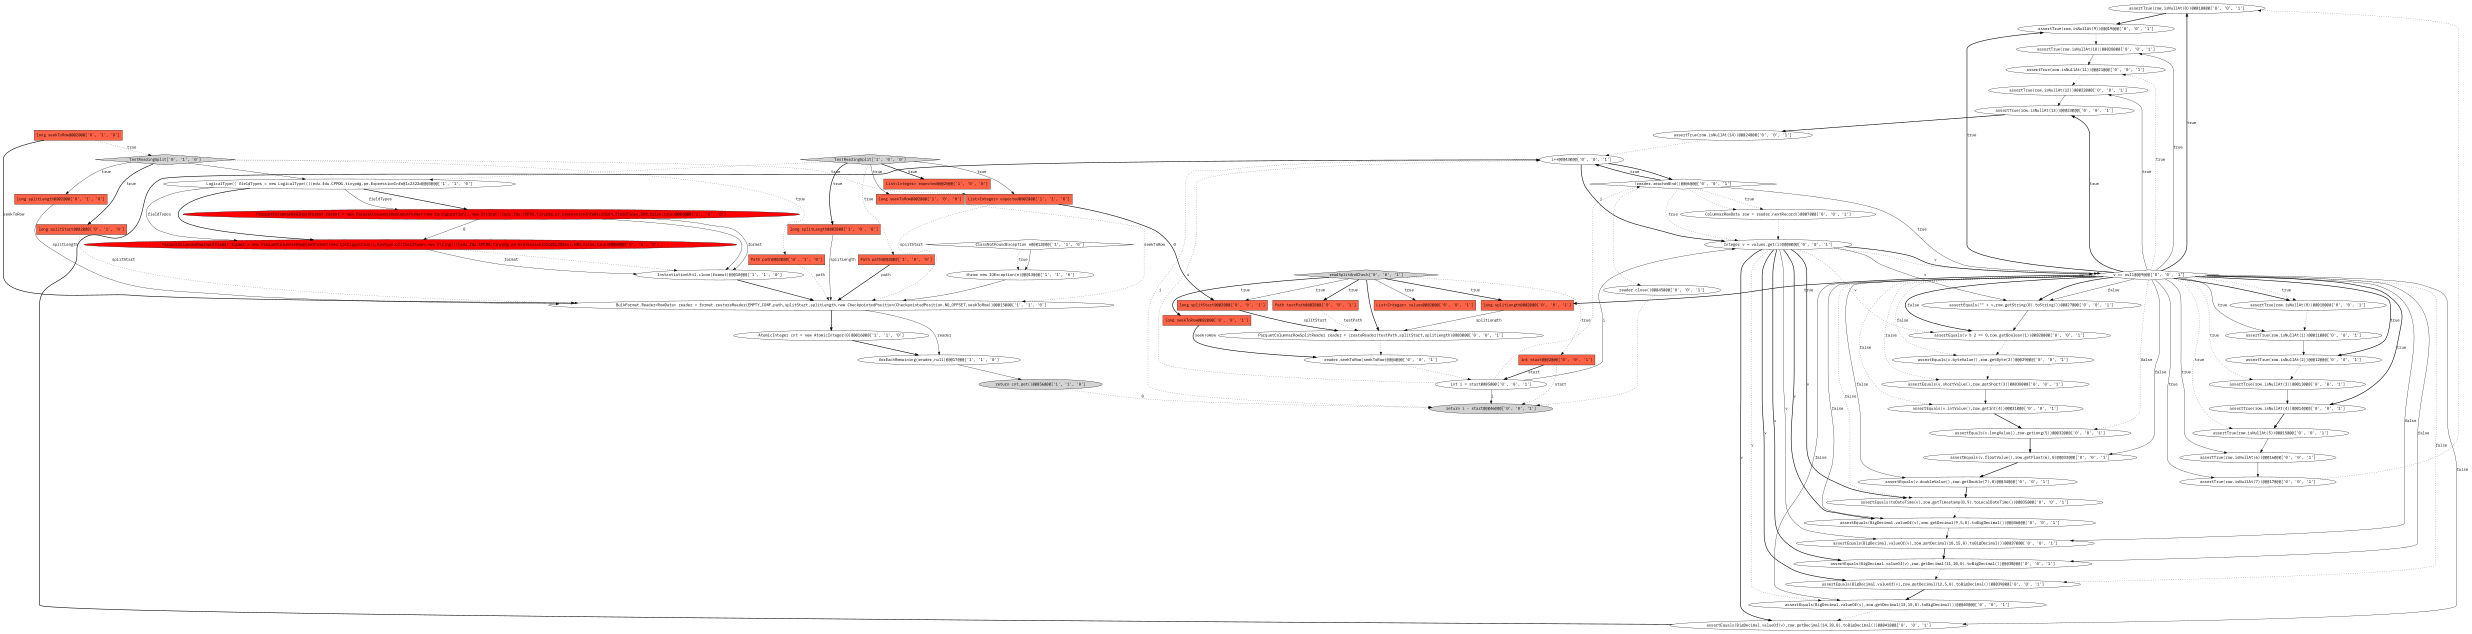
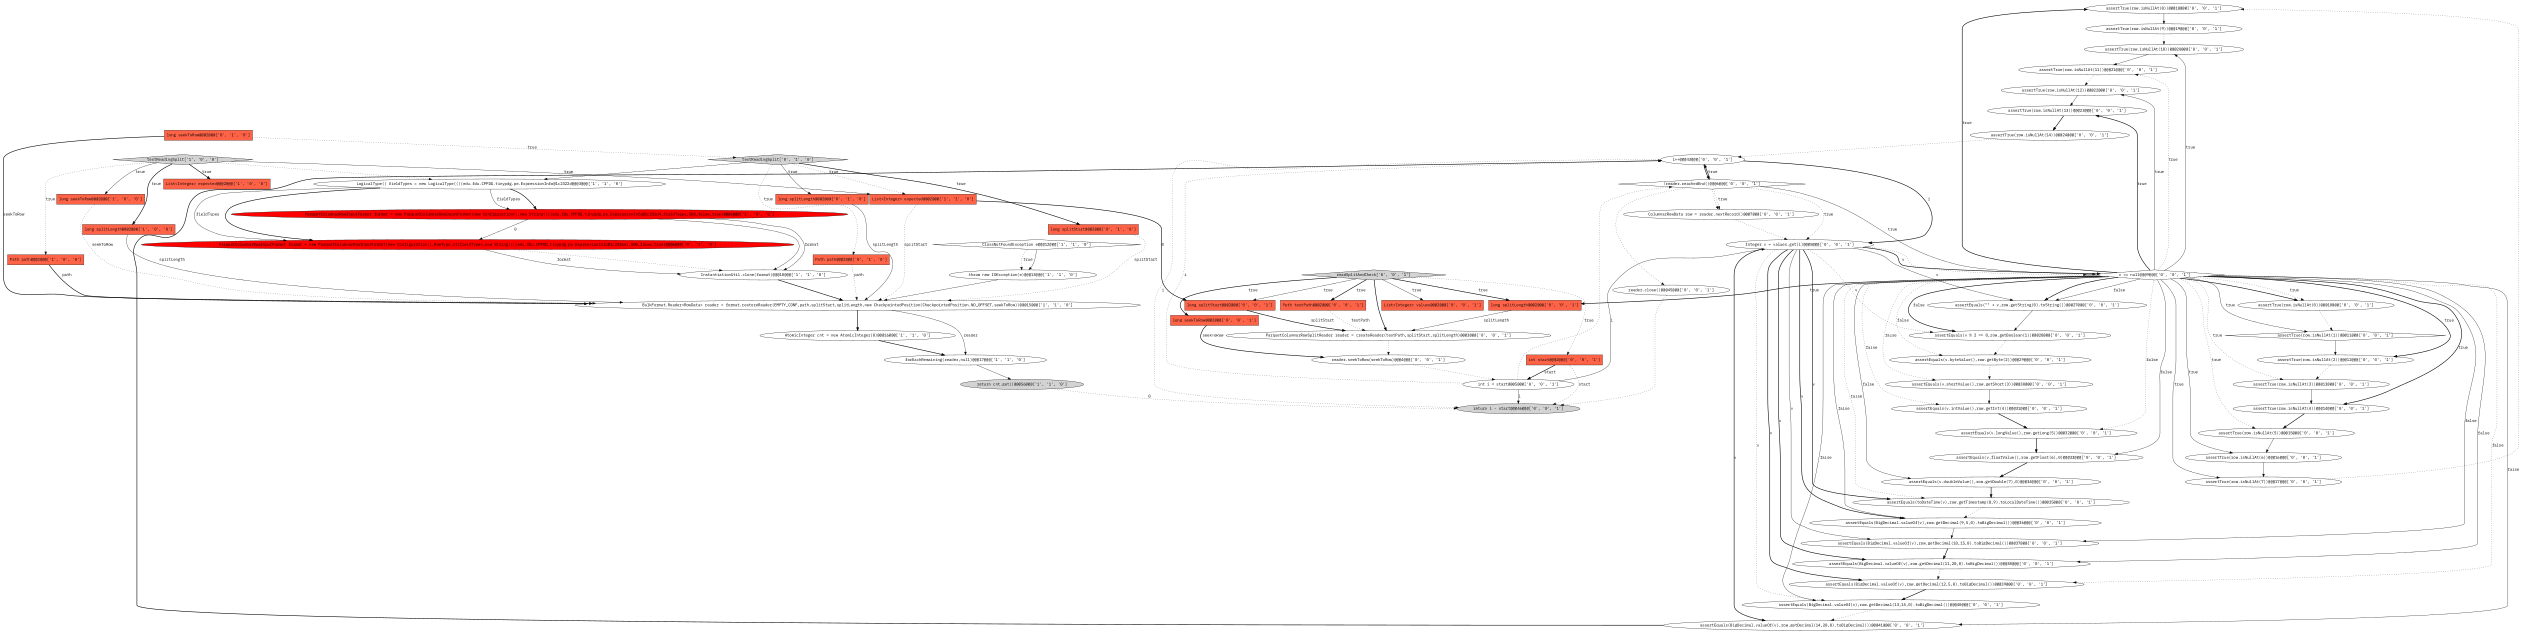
  digraph {
    fontname="IBM Plex Mono"
    node [fillcolor=white fontname="IBM Plex Mono" shape=ellipse style=filled]
    edge [fontname="IBM Plex Mono" style=dotted]
    n1 [label="assertTrue(row.isNullAt(8))@@@18@@@['0', '0', '1']"]
    n2 [label="assertTrue(row.isNullAt(9))@@@19@@@['0', '0', '1']"]
    n3 [label="assertTrue(row.isNullAt(10))@@@20@@@['0', '0', '1']"]
    n4 [label="assertEquals(v.byteValue(),row.getByte(2))@@@29@@@['0', '0', '1']"]
    n5 [label="assertEquals(v.shortValue(),row.getShort(3))@@@30@@@['0', '0', '1']"]
    n6 [label="assertEquals(v.intValue(),row.getInt(4))@@@31@@@['0', '0', '1']"]
    n7 [label="reader.seekToRow(seekToRow)@@@4@@@['0', '0', '1']"]
    n8 [label="int i = start@@@5@@@['0', '0', '1']"]
    n9 [label="i++@@@43@@@['0', '0', '1']"]
    n10 [fillcolor=lightgray label="return i - start@@@46@@@['0', '0', '1']"]
    n11 [label="!reader.reachedEnd()@@@6@@@['0', '0', '1']" shape=diamond]
    n12 [label="Integer v = values.get(i)@@@8@@@['0', '0', '1']"]
    n13 [fillcolor=tomato label="long seekToRow@@@2@@@['0', '0', '1']" shape=box]
    n14 [label="ParquetColumnarRowSplitReader reader = createReader(testPath,splitStart,splitLength)@@@3@@@['0', '0', '1']"]
    n15 [label="assertEquals(BigDecimal.valueOf(v),row.getDecimal(14,20,0).toBigDecimal())@@@41@@@['0', '0', '1']"]
    n16 [label="reader.close()@@@45@@@['0', '0', '1']"]
    n17 [label="InstantiationUtil.clone(format)@@@10@@@['1', '1', '0']"]
    n18 [label="BulkFormat.Reader<RowData> reader = format.restoreReader(EMPTY_CONF,path,splitStart,splitLength,new CheckpointedPosition(CheckpointedPosition.NO_OFFSET,seekToRow))@@@15@@@['1', '1', '0']"]
    n19 [label="forEachRemaining(reader,null)@@@17@@@['1', '1', '0']"]
    n20 [label="AtomicInteger cnt = new AtomicInteger(0)@@@16@@@['1', '1', '0']"]
    n21 [fillcolor=tomato label="Path testPath@@@2@@@['0', '0', '1']" shape=box]
    n22 [label="assertEquals(v.doubleValue(),row.getDouble(7),0)@@@34@@@['0', '0', '1']"]
    n23 [label="assertEquals(toDateTime(v),row.getTimestamp(8,9).toLocalDateTime())@@@35@@@['0', '0', '1']"]
    n24 [label="assertEquals(BigDecimal.valueOf(v),row.getDecimal(9,5,0).toBigDecimal())@@@36@@@['0', '0', '1']"]
    n25 [fillcolor=tomato label="long splitStart@@@2@@@['0', '1', '0']" shape=box]
    n26 [label="assertEquals(v.longValue(),row.getLong(5))@@@32@@@['0', '0', '1']"]
    n27 [label="assertEquals(v.floatValue(),row.getFloat(6),0)@@@33@@@['0', '0', '1']"]
    n28 [label="assertTrue(row.isNullAt(13))@@@23@@@['0', '0', '1']"]
    n29 [label="assertTrue(row.isNullAt(14))@@@24@@@['0', '0', '1']"]
    n30 [label="assertTrue(row.isNullAt(4))@@@14@@@['0', '0', '1']"]
    n31 [label="assertTrue(row.isNullAt(5))@@@15@@@['0', '0', '1']"]
    n32 [label="assertTrue(row.isNullAt(6))@@@16@@@['0', '0', '1']"]
    n33 [fillcolor=tomato label="long splitLength@@@2@@@['1', '0', '0']" shape=box]
    n34 [label="assertTrue(row.isNullAt(11))@@@21@@@['0', '0', '1']"]
    n35 [fillcolor=lightgray label="testReadingSplit['0', '1', '0']" shape=diamond]
    n36 [fillcolor=tomato label="Path path@@@2@@@['0', '1', '0']" shape=box]
    n37 [label="LogicalType(( fieldTypes = new LogicalType((((edu.fdu.CPPDG.tinypdg.pe.ExpressionInfo@1c2322d@@@3@@@['1', '1', '0']"]
    n38 [fillcolor=tomato label="long splitLength@@@2@@@['0', '1', '0']" shape=box]
    n39 [fillcolor=tomato label="List<Integer> expected@@@2@@@['1', '1', '0']" shape=box]
    n40 [fillcolor=red label="ParquetColumnarRowInputFormat format = new ParquetColumnarRowInputFormat(new Configuration(),RowType.of(fieldTypes,new String((((edu.fdu.CPPDG.tinypdg.pe.ExpressionInfo@1c2326a),500,false,true)@@@6@@@['0', '1', '0']"]
    n41 [fillcolor=red label="ParquetColumnarRowInputFormat format = new ParquetColumnarRowInputFormat(new Configuration(),new String((((edu.fdu.CPPDG.tinypdg.pe.ExpressionInfo@1c231d4,fieldTypes,500,false,true)@@@6@@@['1', '0', '0']"]
    n42 [fillcolor=tomato label="long seekToRow@@@2@@@['0', '1', '0']" shape=box]
    n43 [fillcolor=tomato label="long splitStart@@@2@@@['0', '0', '1']" shape=box]
    n44 [fillcolor=lightgray label="return cnt.get()@@@56@@@['1', '1', '0']"]
    n45 [label="v == null@@@9@@@['0', '0', '1']" shape=diamond]
    n46 [label="ColumnarRowData row = reader.nextRecord()@@@7@@@['0', '0', '1']"]
    n47 [label="assertEquals(BigDecimal.valueOf(v),row.getDecimal(12,5,0).toBigDecimal())@@@39@@@['0', '0', '1']"]
    n48 [label="assertEquals(BigDecimal.valueOf(v),row.getDecimal(11,20,0).toBigDecimal())@@@38@@@['0', '0', '1']"]
    n49 [label="assertEquals(BigDecimal.valueOf(v),row.getDecimal(10,15,0).toBigDecimal())@@@37@@@['0', '0', '1']"]
    n50 [label="assertEquals(BigDecimal.valueOf(v),row.getDecimal(13,15,0).toBigDecimal())@@@40@@@['0', '0', '1']"]
    n51 [label="assertEquals(v % 2 == 0,row.getBoolean(1))@@@28@@@['0', '0', '1']"]
    n52 [label="assertEquals(\"\" + v,row.getString(0).toString())@@@27@@@['0', '0', '1']"]
    n53 [label="assertTrue(row.isNullAt(2))@@@12@@@['0', '0', '1']"]
    n54 [label="assertTrue(row.isNullAt(3))@@@13@@@['0', '0', '1']"]
    n55 [label="assertTrue(row.isNullAt(0))@@@10@@@['0', '0', '1']"]
    n56 [label="assertTrue(row.isNullAt(7))@@@17@@@['0', '0', '1']"]
    n57 [label="assertTrue(row.isNullAt(12))@@@22@@@['0', '0', '1']"]
-   n58 [label="assertTrue(row.isNullAt(1))@@@11@@@['0', '0', '1']"]
+   n58 [label="assertTrue(row.isNullAt(1))@@@11@@@['0', '0', '1']" shape=diamond]
    n59 [fillcolor=tomato label="long splitLength@@@2@@@['0', '0', '1']" shape=box]
    n60 [label="ClassNotFoundException e@@@12@@@['1', '1', '0']" shape=diamond]
    n61 [label="throw new IOException(e)@@@13@@@['1', '1', '0']"]
    n62 [fillcolor=tomato label="int start@@@2@@@['0', '0', '1']" shape=box]
    n63 [fillcolor=tomato label="List<Integer> values@@@2@@@['0', '0', '1']" shape=box]
    n64 [fillcolor=tomato label="Path path@@@2@@@['1', '0', '0']" shape=box]
    n65 [fillcolor=tomato label="List<Integer> expected@@@2@@@['1', '0', '0']" shape=box]
    n66 [fillcolor=lightgray label="testReadingSplit['1', '0', '0']" shape=diamond]
    n67 [fillcolor=tomato label="long seekToRow@@@2@@@['1', '0', '0']" shape=box]
    n68 [fillcolor=lightgray label="readSplitAndCheck['0', '0', '1']" shape=diamond]
-   n1 -> n2 [style=bold]
+   n1 -> n2 [style=solid]
    n2 -> n3
    n3 -> n34 [style=solid]
    n4 -> n5
    n5 -> n6 [style=solid]
    n6 -> n26 [style=bold]
    n7 -> n8
    n8 -> n9 [label=i]
    n8 -> n10 [label=i style=solid]
    n8 -> n11
    n8 -> n12 [label=i style=solid]
    n9 -> n10 [label=i]
    n9 -> n11 [style=bold]
    n9 -> n12 [label=i style=bold]
    n11 -> n9 [label=true style=bold]
    n11 -> n12 [label=true]
    n11 -> n16
    n11 -> n45 [label=true style=solid]
    n11 -> n46 [label=true]
    n11 -> n46
    n12 -> n15 [label=v style=bold]
    n12 -> n23 [label=v style=bold]
    n12 -> n24 [label=v style=bold]
    n12 -> n45
    n12 -> n45 [label=v style=bold]
    n12 -> n47 [label=v style=bold]
    n12 -> n48 [label=v style=bold]
    n12 -> n49 [label=v style=solid]
    n12 -> n50 [label=v]
    n12 -> n51 [label=v]
    n12 -> n52 [label=v style=solid]
    n13 -> n7 [label=seekToRow style=bold]
    n14 -> n7
    n15 -> n9 [style=bold]
    n16 -> n10
    n17 -> n18 [style=bold]
    n18 -> n19 [label=reader style=solid]
    n18 -> n20 [style=bold]
    n19 -> n44 [style=solid]
    n20 -> n19 [style=bold]
    n21 -> n14 [label=testPath]
    n22 -> n23 [style=bold]
    n23 -> n24
    n24 -> n49 [style=solid]
    n25 -> n18 [label=splitStart]
    n26 -> n27 [style=bold]
    n27 -> n22 [style=bold]
    n28 -> n29 [style=bold]
    n29 -> n9
    n30 -> n31 [style=bold]
    n31 -> n32 [style=solid]
    n32 -> n56 [style=solid]
    n33 -> n18 [label=splitLength style=solid]
    n34 -> n57
    n35 -> n25 [label=true style=bold]
    n35 -> n36 [label=true]
    n35 -> n37 [style=solid]
    n35 -> n38 [label=true style=solid]
    n35 -> n39 [label=true]
    n36 -> n18 [label=path]
    n37 -> n40 [label=fieldTypes style=solid]
    n37 -> n40 [style=bold]
    n37 -> n41 [style=bold]
    n37 -> n41 [label=fieldTypes style=solid]
    n38 -> n18 [label=splitLength style=solid]
    n39 -> n18 [label=splitStart]
    n39 -> n43 [label=0 style=bold]
    n40 -> n17
    n40 -> n17 [label=format style=solid]
    n41 -> n17 [style=solid]
    n41 -> n17 [label=format style=solid]
    n41 -> n40 [label=0 style=solid]
    n42 -> n18 [label=seekToRow style=bold]
    n42 -> n35 [label=true]
    n43 -> n14 [label=splitStart style=bold]
    n44 -> n10 [label=0]
    n45 -> n1 [label=true style=bold]
-   n45 -> n2 [label=true style=bold]
    n45 -> n3 [label=true style=solid]
    n45 -> n4 [label=false]
    n45 -> n5 [label=false]
    n45 -> n6 [label=false]
    n45 -> n15 [label=false style=solid]
    n45 -> n22 [label=false style=solid]
    n45 -> n23 [label=false]
    n45 -> n24 [label=false style=solid]
    n45 -> n26 [label=false]
    n45 -> n27 [label=false style=solid]
    n45 -> n28 [label=true style=bold]
    n45 -> n30 [label=true style=bold]
    n45 -> n31 [label=true]
    n45 -> n32 [label=true style=solid]
    n45 -> n34 [label=true]
    n45 -> n47 [label=false]
    n45 -> n48 [label=false style=solid]
    n45 -> n49 [label=false style=solid]
    n45 -> n50 [label=false style=solid]
    n45 -> n51 [label=false style=bold]
    n45 -> n52 [label=false style=solid]
    n45 -> n52 [style=bold]
    n45 -> n53 [label=true style=bold]
    n45 -> n54 [label=true]
    n45 -> n55 [style=bold]
    n45 -> n55 [label=true]
    n45 -> n56 [label=true style=solid]
    n45 -> n57 [label=true style=solid]
    n45 -> n58 [label=true style=solid]
    n45 -> n59 [label=true style=bold]
    n46 -> n12
    n47 -> n50 [style=bold]
    n48 -> n47
    n49 -> n48 [style=bold]
    n50 -> n15
    n51 -> n4
    n52 -> n51 [style=solid]
    n53 -> n54
    n54 -> n30 [style=solid]
    n55 -> n58
    n56 -> n1
    n57 -> n28 [style=solid]
    n58 -> n53 [style=solid]
    n59 -> n14 [label=splitLength style=solid]
    n60 -> n61 [label=true]
    n60 -> n61 [style=solid]
    n61 -> n18 [style=solid]
    n62 -> n8 [label=start style=bold]
    n62 -> n10 [label=start]
    n64 -> n18 [label=path style=bold]
    n66 -> n33 [label=true style=bold]
    n66 -> n37
    n66 -> n39 [label=true style=solid]
    n66 -> n64 [label=true]
    n66 -> n65 [label=true style=bold]
    n66 -> n67 [label=true style=solid]
    n67 -> n18 [label=seekToRow]
    n68 -> n13 [label=true style=bold]
    n68 -> n14 [style=bold]
    n68 -> n21 [label=true style=bold]
    n68 -> n43 [label=true style=solid]
    n68 -> n59 [label=true style=bold]
    n68 -> n62 [label=true]
    n68 -> n63 [label=true style=solid]
  }
